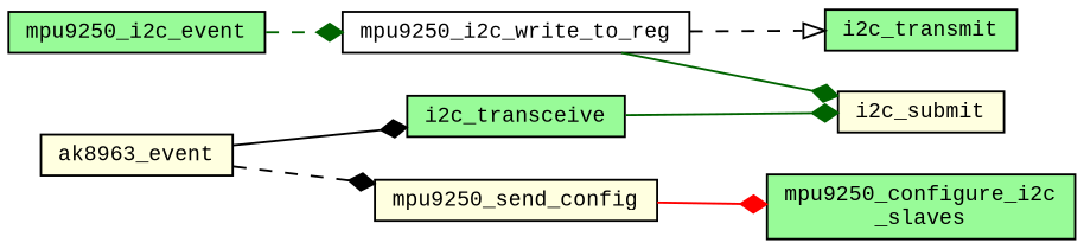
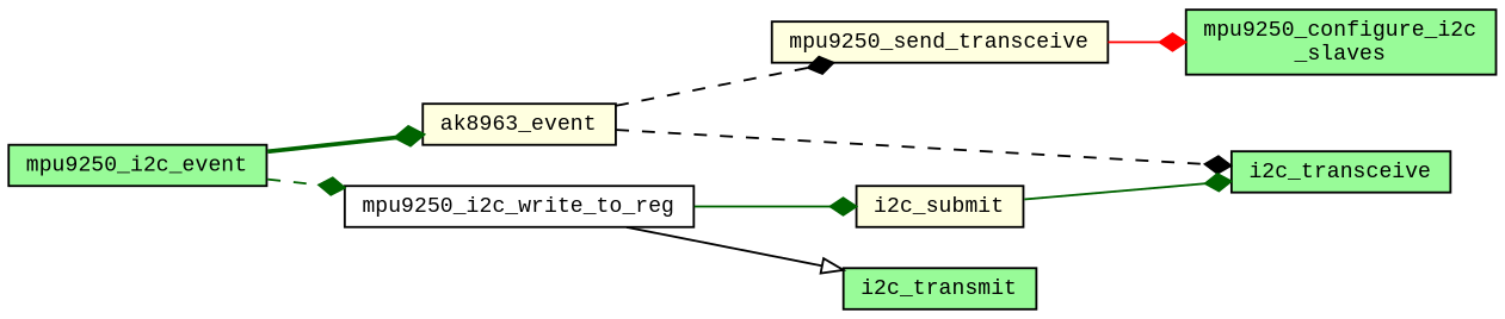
  digraph {
    fontname="Liberation Mono"
    rankdir=LR
    node [color=black fillcolor=palegreen fontname="Liberation Mono" fontsize=10 shape=record style=filled]
    edge [arrowhead=diamond color=darkgreen fontname="Liberation Mono" fontsize=10 labelfontname=FreeSans labelfontsize=10 style=solid]
    n1 [fontcolor=black height=0.2 label=mpu9250_i2c_event width=0.4]
    n2 [fillcolor=lightyellow height=0.2 label=ak8963_event width=0.4]
    n3 [fillcolor=white height=0.2 label=mpu9250_i2c_write_to_reg width=0.4]
-   n4 [fillcolor=lightyellow height=0.2 label=mpu9250_send_config width=0.4]
+   n4 [fillcolor=lightyellow height=0.2 label=mpu9250_send_transceive width=0.4]
    n5 [height=0.2 label=i2c_transceive width=0.4]
    n6 [fillcolor=lightyellow height=0.2 label=i2c_submit width=0.4]
    n7 [height=0.2 label=i2c_transmit width=0.4]
    n8 [height=0.2 label="mpu9250_configure_i2c\l_slaves" width=0.4]
+   n1 -> n2 [style=bold]
    n1 -> n3 [style=dashed]
    n2 -> n4 [color=black style=dashed]
-   n2 -> n5 [color=black]
+   n2 -> n5 [color=black style=dashed]
    n3 -> n6
-   n3 -> n7 [arrowhead=onormal color=black style=dashed]
+   n3 -> n7 [arrowhead=onormal color=black]
    n4 -> n8 [color=red]
-   n5 -> n6
+   n6 -> n5
  }
